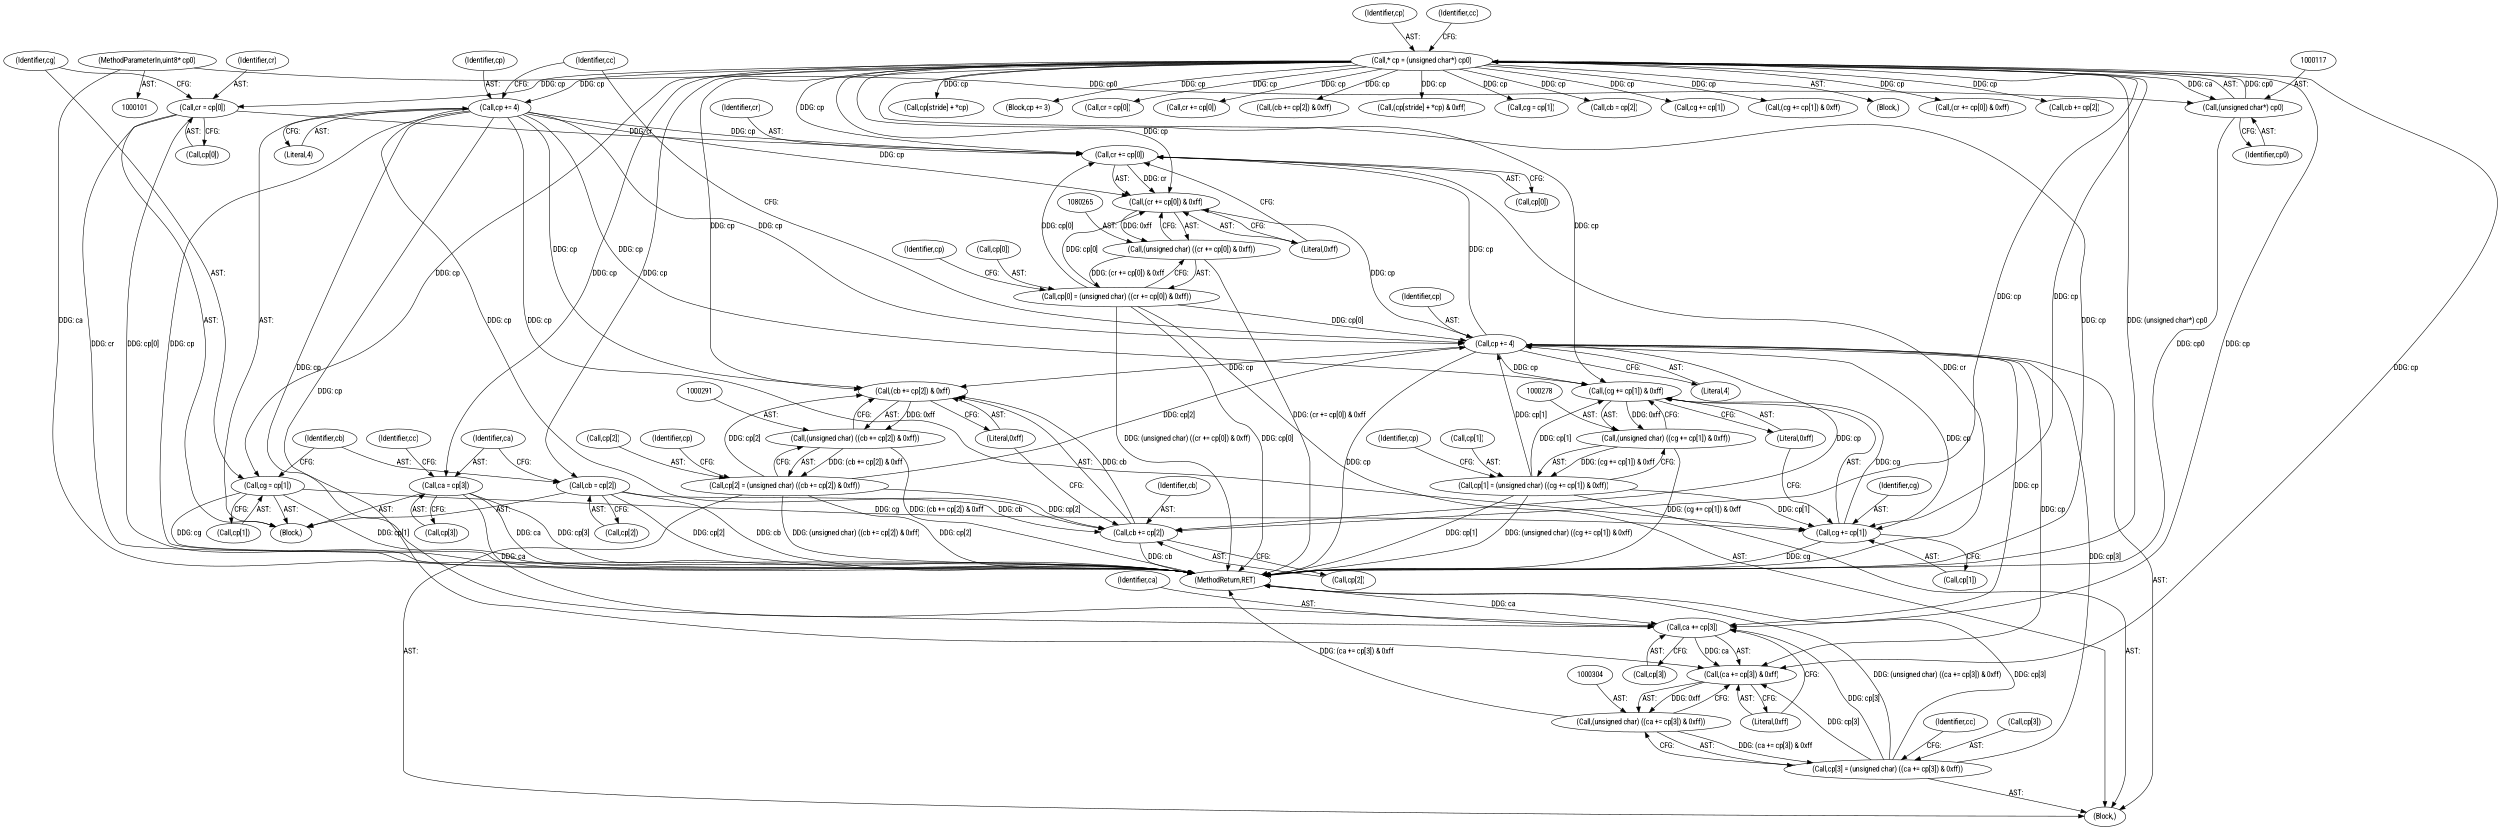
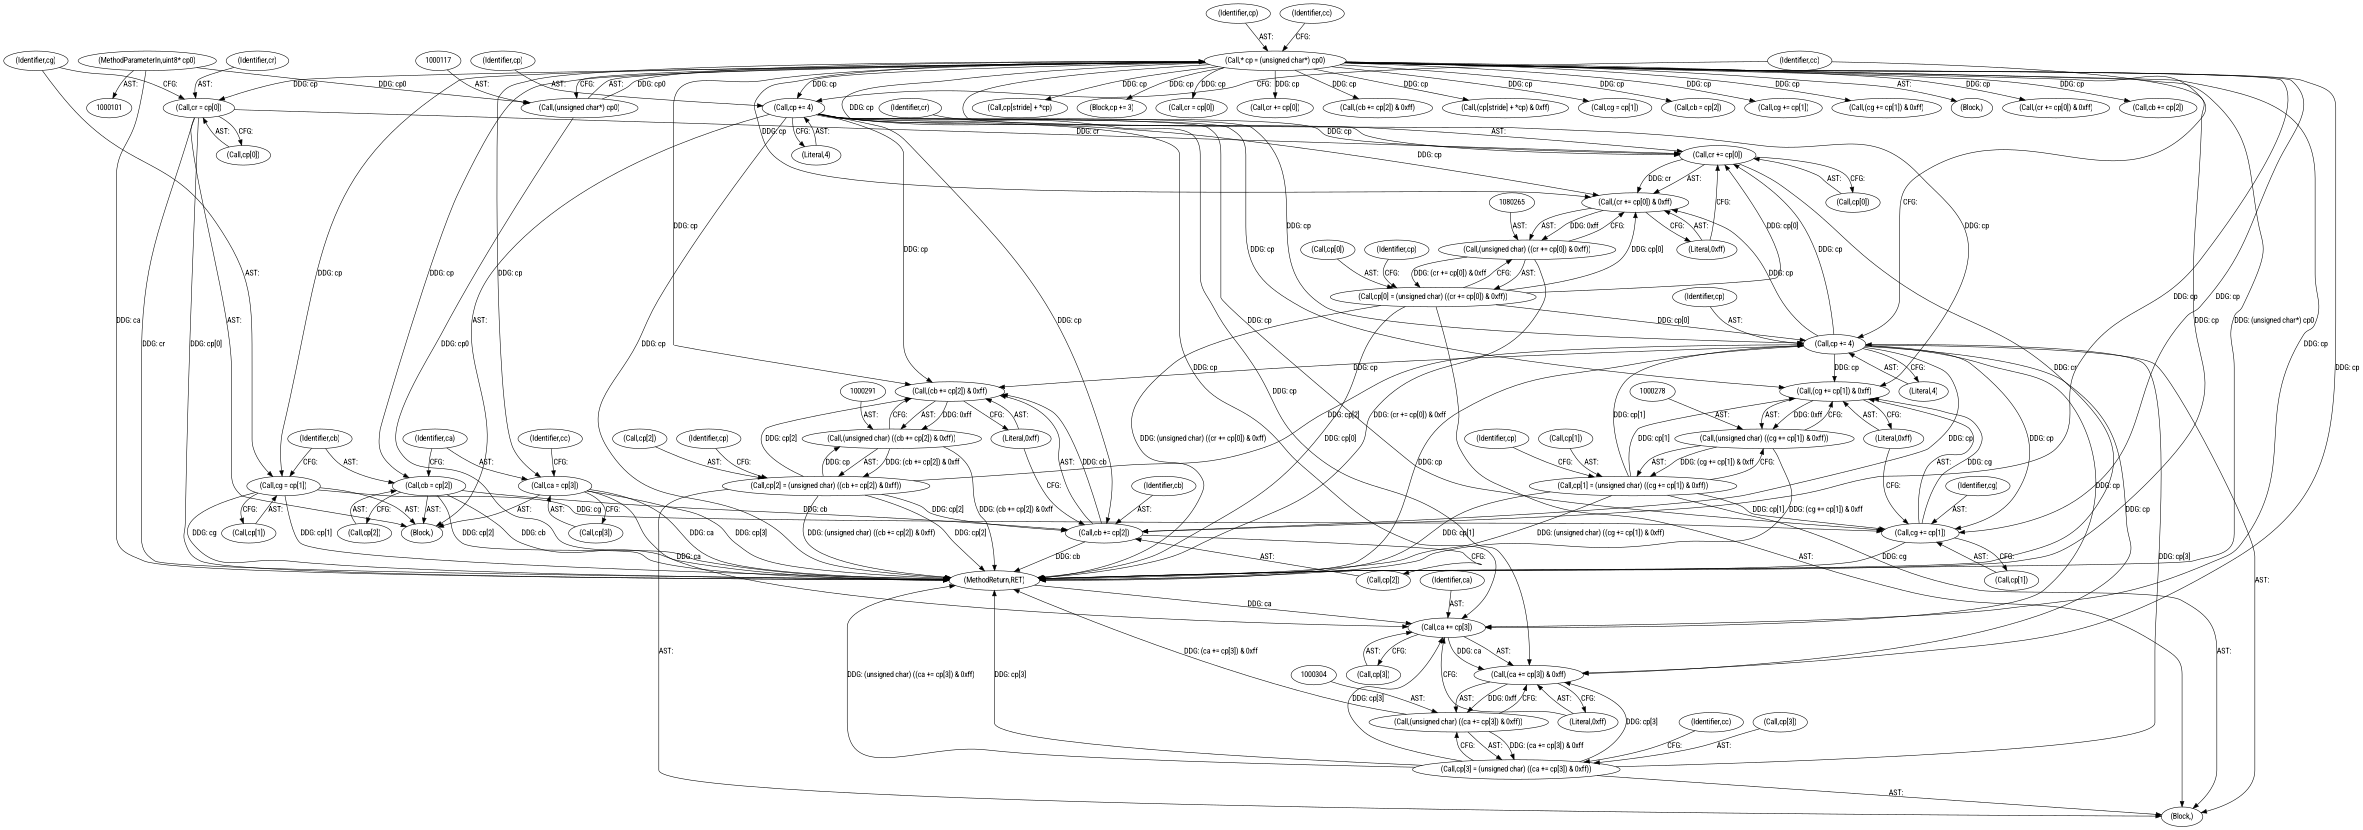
  digraph {
    fontname="Roboto Condensed"
    node [fontname="Roboto Condensed"]
    edge [fontname="Roboto Condensed"]
    n1 [label="(Call,cr += cp[0])"]
    n2 [label="(Call,(cr += cp[0]) & 0xff)"]
    n3 [label="(Call,cp[0])"]
    n4 [label="(MethodReturn,RET)"]
    n5 [label="(Call,(unsigned char) ((cr += cp[0]) & 0xff))"]
    n6 [label="(Literal,0xff)"]
    n7 [label="(Call,ca += cp[3])"]
    n8 [label="(Call,cr = cp[0])"]
    n9 [label="(Block,)"]
    n10 [label="(Call,cp[0])"]
    n11 [label="(Call,* cp = (unsigned char*) cp0)"]
    n12 [label="(Call,(unsigned char*) cp0)"]
    n13 [label="(Call,cp += 4)"]
    n14 [label="(Call,(cb += cp[2]) & 0xff)"]
    n15 [label="(Call,cb += cp[2])"]
    n16 [label="(Call,cb = cp[2])"]
    n17 [label="(Call,(cg += cp[1]) & 0xff)"]
    n18 [label="(Call,cg += cp[1])"]
    n19 [label="(Call,cg = cp[1])"]
    n20 [label="(Call,(ca += cp[3]) & 0xff)"]
    n21 [label="(Call,ca = cp[3])"]
    n22 [label="(Call,cp[stride] + *cp)"]
    n23 [label="(Block,cp += 3)"]
    n24 [label="(Call,cr = cp[0])"]
    n25 [label="(Call,cr += cp[0])"]
    n26 [label="(Call,(cb += cp[2]) & 0xff)"]
    n27 [label="(Call,(cp[stride] + *cp) & 0xff)"]
    n28 [label="(Call,cg = cp[1])"]
    n29 [label="(Call,cb = cp[2])"]
    n30 [label="(Call,cg += cp[1])"]
    n31 [label="(Call,(cg += cp[1]) & 0xff)"]
    n32 [label="(Block,)"]
    n33 [label="(Call,(cr += cp[0]) & 0xff)"]
    n34 [label="(Call,cb += cp[2])"]
-   n35 [label="(Identifier,cp0)"]
    n36 [label="(Call,cp += 4)"]
    n37 [label="(Literal,4)"]
    n38 [label="(Call,(unsigned char) ((cb += cp[2]) & 0xff))"]
    n39 [label="(Literal,0xff)"]
    n40 [label="(Call,cp[2])"]
    n41 [label="(Call,cp[2])"]
    n42 [label="(Call,(unsigned char) ((cg += cp[1]) & 0xff))"]
    n43 [label="(Literal,0xff)"]
    n44 [label="(Call,cp[1])"]
    n45 [label="(Call,cp[1])"]
    n46 [label="(Call,(unsigned char) ((ca += cp[3]) & 0xff))"]
    n47 [label="(Literal,0xff)"]
    n48 [label="(Call,cp[3])"]
    n49 [label="(Call,cp[3])"]
    n50 [label="(MethodParameterIn,uint8* cp0)"]
    1000101
    n52 [label="(Literal,4)"]
    n53 [label="(Block,)"]
    n54 [label="(Call,cp[2] = (unsigned char) ((cb += cp[2]) & 0xff))"]
    n55 [label="(Call,cp[1] = (unsigned char) ((cg += cp[1]) & 0xff))"]
    n56 [label="(Call,cp[3] = (unsigned char) ((ca += cp[3]) & 0xff))"]
    n57 [label="(Call,cp[0] = (unsigned char) ((cr += cp[0]) & 0xff))"]
    n58 [label="(Identifier,cg)"]
    n59 [label="(Identifier,cp)"]
    n60 [label="(Identifier,cc)"]
    n61 [label="(Call,cp[2])"]
    n62 [label="(Call,cp[0])"]
    n63 [label="(Identifier,ca)"]
    n64 [label="(Identifier,cb)"]
    n65 [label="(Identifier,cc)"]
    n66 [label="(Identifier,cr)"]
    n67 [label="(Identifier,cg)"]
    n68 [label="(Identifier,cc)"]
    n69 [label="(Identifier,cp)"]
    n70 [label="(Identifier,cp)"]
    n71 [label="(Call,cp[3])"]
    n72 [label="(Call,cp[1])"]
    n73 [label="(Identifier,cb)"]
    n74 [label="(Identifier,cp)"]
    n75 [label="(Identifier,cr)"]
    n76 [label="(Identifier,cp)"]
    n77 [label="(Identifier,cp)"]
    n78 [label="(Identifier,ca)"]
    n79 [label="(Identifier,cc)"]
    1000117
    1000291
    1000278
    1000304
    n84 [label=1080265]
    n1 -> n2 [label="AST: "]
    n1 -> n2 [label="DDG: cr"]
    n1 -> n3 [label="CFG: "]
    n1 -> n4 [label="DDG: cr"]
    n2 -> n5 [label="AST: "]
    n2 -> n5 [label="DDG: 0xff"]
    n2 -> n6 [label="CFG: "]
    n3 -> n1 [label="AST: "]
    n4 -> n7 [label="DDG: ca"]
    n5 -> n2 [label="CFG: "]
    n5 -> n4 [label="DDG: (cr += cp[0]) & 0xff"]
    n5 -> n57 [label="AST: "]
    n5 -> n57 [label="DDG: (cr += cp[0]) & 0xff"]
    n6 -> n1 [label="CFG: "]
    n6 -> n2 [label="AST: "]
    n7 -> n20 [label="AST: "]
    n7 -> n20 [label="DDG: ca"]
    n7 -> n48 [label="CFG: "]
    n8 -> n1 [label="DDG: cr"]
    n8 -> n4 [label="DDG: cr"]
    n8 -> n4 [label="DDG: cp[0]"]
    n8 -> n9 [label="AST: "]
    n8 -> n10 [label="CFG: "]
    n10 -> n8 [label="AST: "]
    n11 -> n1 [label="DDG: cp"]
    n11 -> n2 [label="DDG: cp"]
    n11 -> n4 [label="DDG: cp"]
    n11 -> n4 [label="DDG: (unsigned char*) cp0"]
    n11 -> n7 [label="DDG: cp"]
    n11 -> n8 [label="DDG: cp"]
-   n11 -> n12 [label="DDG: ca"]
+   n11 -> n12 [label="CFG: "]
    n11 -> n13 [label="DDG: cp"]
    n11 -> n14 [label="DDG: cp"]
    n11 -> n15 [label="DDG: cp"]
    n11 -> n16 [label="DDG: cp"]
    n11 -> n17 [label="DDG: cp"]
    n11 -> n18 [label="DDG: cp"]
    n11 -> n19 [label="DDG: cp"]
    n11 -> n20 [label="DDG: cp"]
    n11 -> n21 [label="DDG: cp"]
    n11 -> n22 [label="DDG: cp"]
    n11 -> n23 [label="DDG: cp"]
    n11 -> n24 [label="DDG: cp"]
    n11 -> n25 [label="DDG: cp"]
    n11 -> n26 [label="DDG: cp"]
    n11 -> n27 [label="DDG: cp"]
    n11 -> n28 [label="DDG: cp"]
    n11 -> n29 [label="DDG: cp"]
    n11 -> n30 [label="DDG: cp"]
    n11 -> n31 [label="DDG: cp"]
    n11 -> n32 [label="AST: "]
    n11 -> n33 [label="DDG: cp"]
    n11 -> n34 [label="DDG: cp"]
    n12 -> n4 [label="DDG: cp0"]
    n12 -> n11 [label="AST: "]
    n12 -> n11 [label="DDG: cp0"]
-   n12 -> n35 [label="CFG: "]
    n13 -> n1 [label="DDG: cp"]
    n13 -> n2 [label="DDG: cp"]
    n13 -> n4 [label="DDG: cp"]
    n13 -> n7 [label="DDG: cp"]
    n13 -> n9 [label="AST: "]
    n13 -> n14 [label="DDG: cp"]
    n13 -> n15 [label="DDG: cp"]
    n13 -> n17 [label="DDG: cp"]
    n13 -> n18 [label="DDG: cp"]
    n13 -> n20 [label="DDG: cp"]
    n13 -> n36 [label="DDG: cp"]
    n13 -> n37 [label="CFG: "]
    n14 -> n38 [label="AST: "]
    n14 -> n38 [label="DDG: 0xff"]
    n14 -> n39 [label="CFG: "]
    n15 -> n4 [label="DDG: cb"]
    n15 -> n14 [label="AST: "]
    n15 -> n14 [label="DDG: cb"]
    n15 -> n40 [label="CFG: "]
    n16 -> n4 [label="DDG: cb"]
    n16 -> n4 [label="DDG: cp[2]"]
    n16 -> n9 [label="AST: "]
    n16 -> n15 [label="DDG: cb"]
    n16 -> n41 [label="CFG: "]
    n17 -> n42 [label="AST: "]
    n17 -> n42 [label="DDG: 0xff"]
    n17 -> n43 [label="CFG: "]
    n18 -> n4 [label="DDG: cg"]
    n18 -> n17 [label="AST: "]
    n18 -> n17 [label="DDG: cg"]
    n18 -> n44 [label="CFG: "]
    n19 -> n4 [label="DDG: cg"]
    n19 -> n4 [label="DDG: cp[1]"]
    n19 -> n9 [label="AST: "]
    n19 -> n18 [label="DDG: cg"]
    n19 -> n45 [label="CFG: "]
    n20 -> n46 [label="AST: "]
    n20 -> n46 [label="DDG: 0xff"]
    n20 -> n47 [label="CFG: "]
    n21 -> n4 [label="DDG: ca"]
    n21 -> n4 [label="DDG: cp[3]"]
    n21 -> n7 [label="DDG: ca"]
    n21 -> n9 [label="AST: "]
    n21 -> n49 [label="CFG: "]
-   n35 -> n12 [label="AST: "]
    n36 -> n1 [label="DDG: cp"]
    n36 -> n2 [label="DDG: cp"]
    n36 -> n4 [label="DDG: cp"]
    n36 -> n7 [label="DDG: cp"]
    n36 -> n14 [label="DDG: cp"]
    n36 -> n15 [label="DDG: cp"]
    n36 -> n17 [label="DDG: cp"]
    n36 -> n18 [label="DDG: cp"]
    n36 -> n20 [label="DDG: cp"]
    n36 -> n52 [label="CFG: "]
    n36 -> n53 [label="AST: "]
    n37 -> n13 [label="AST: "]
    n38 -> n4 [label="DDG: (cb += cp[2]) & 0xff"]
    n38 -> n14 [label="CFG: "]
    n38 -> n54 [label="AST: "]
    n38 -> n54 [label="DDG: (cb += cp[2]) & 0xff"]
    n39 -> n14 [label="AST: "]
    n39 -> n15 [label="CFG: "]
    n40 -> n15 [label="AST: "]
    n41 -> n16 [label="AST: "]
    n42 -> n4 [label="DDG: (cg += cp[1]) & 0xff"]
    n42 -> n17 [label="CFG: "]
    n42 -> n55 [label="AST: "]
    n42 -> n55 [label="DDG: (cg += cp[1]) & 0xff"]
    n43 -> n17 [label="AST: "]
    n43 -> n18 [label="CFG: "]
    n44 -> n18 [label="AST: "]
    n45 -> n19 [label="AST: "]
    n46 -> n4 [label="DDG: (ca += cp[3]) & 0xff"]
    n46 -> n20 [label="CFG: "]
    n46 -> n56 [label="AST: "]
    n46 -> n56 [label="DDG: (ca += cp[3]) & 0xff"]
    n47 -> n7 [label="CFG: "]
    n47 -> n20 [label="AST: "]
    n48 -> n7 [label="AST: "]
    n49 -> n21 [label="AST: "]
    n50 -> n4 [label="DDG: ca"]
    n50 -> n12 [label="DDG: cp0"]
    n50 -> 1000101 [label="AST: "]
    n52 -> n36 [label="AST: "]
    n54 -> n4 [label="DDG: (unsigned char) ((cb += cp[2]) & 0xff)"]
    n54 -> n4 [label="DDG: cp[2]"]
    n54 -> n14 [label="DDG: cp[2]"]
    n54 -> n15 [label="DDG: cp[2]"]
    n54 -> n36 [label="DDG: cp[2]"]
-   n54 -> n38 [label="CFG: "]
+   n54 -> n38 [label="DDG: cp"]
    n54 -> n53 [label="AST: "]
    n55 -> n4 [label="DDG: cp[1]"]
    n55 -> n4 [label="DDG: (unsigned char) ((cg += cp[1]) & 0xff)"]
    n55 -> n17 [label="DDG: cp[1]"]
    n55 -> n18 [label="DDG: cp[1]"]
    n55 -> n36 [label="DDG: cp[1]"]
    n55 -> n42 [label="CFG: "]
    n55 -> n53 [label="AST: "]
    n56 -> n4 [label="DDG: (unsigned char) ((ca += cp[3]) & 0xff)"]
    n56 -> n4 [label="DDG: cp[3]"]
    n56 -> n7 [label="DDG: cp[3]"]
    n56 -> n20 [label="DDG: cp[3]"]
    n56 -> n36 [label="DDG: cp[3]"]
    n56 -> n46 [label="CFG: "]
    n56 -> n53 [label="AST: "]
    n57 -> n1 [label="DDG: cp[0]"]
    n57 -> n2 [label="DDG: cp[0]"]
    n57 -> n4 [label="DDG: (unsigned char) ((cr += cp[0]) & 0xff)"]
    n57 -> n4 [label="DDG: cp[0]"]
    n57 -> n5 [label="CFG: "]
    n57 -> n36 [label="DDG: cp[0]"]
    n57 -> n53 [label="AST: "]
    n58 -> n18 [label="AST: "]
    n59 -> n13 [label="AST: "]
    n60 -> n21 [label="CFG: "]
    n61 -> n54 [label="AST: "]
    n62 -> n57 [label="AST: "]
    n63 -> n16 [label="CFG: "]
    n63 -> n21 [label="AST: "]
    n64 -> n16 [label="AST: "]
    n64 -> n19 [label="CFG: "]
    n65 -> n13 [label="CFG: "]
    n65 -> n36 [label="CFG: "]
    n66 -> n1 [label="AST: "]
    n67 -> n8 [label="CFG: "]
    n67 -> n19 [label="AST: "]
    n68 -> n56 [label="CFG: "]
    n69 -> n57 [label="CFG: "]
    n70 -> n36 [label="AST: "]
    n71 -> n56 [label="AST: "]
    n72 -> n55 [label="AST: "]
    n73 -> n15 [label="AST: "]
    n74 -> n11 [label="AST: "]
    n75 -> n8 [label="AST: "]
    n76 -> n55 [label="CFG: "]
    n77 -> n54 [label="CFG: "]
    n78 -> n7 [label="AST: "]
    n79 -> n11 [label="CFG: "]
    1000117 -> n12 [label="AST: "]
    1000291 -> n38 [label="AST: "]
    1000278 -> n42 [label="AST: "]
    1000304 -> n46 [label="AST: "]
    n84 -> n5 [label="AST: "]
  }
